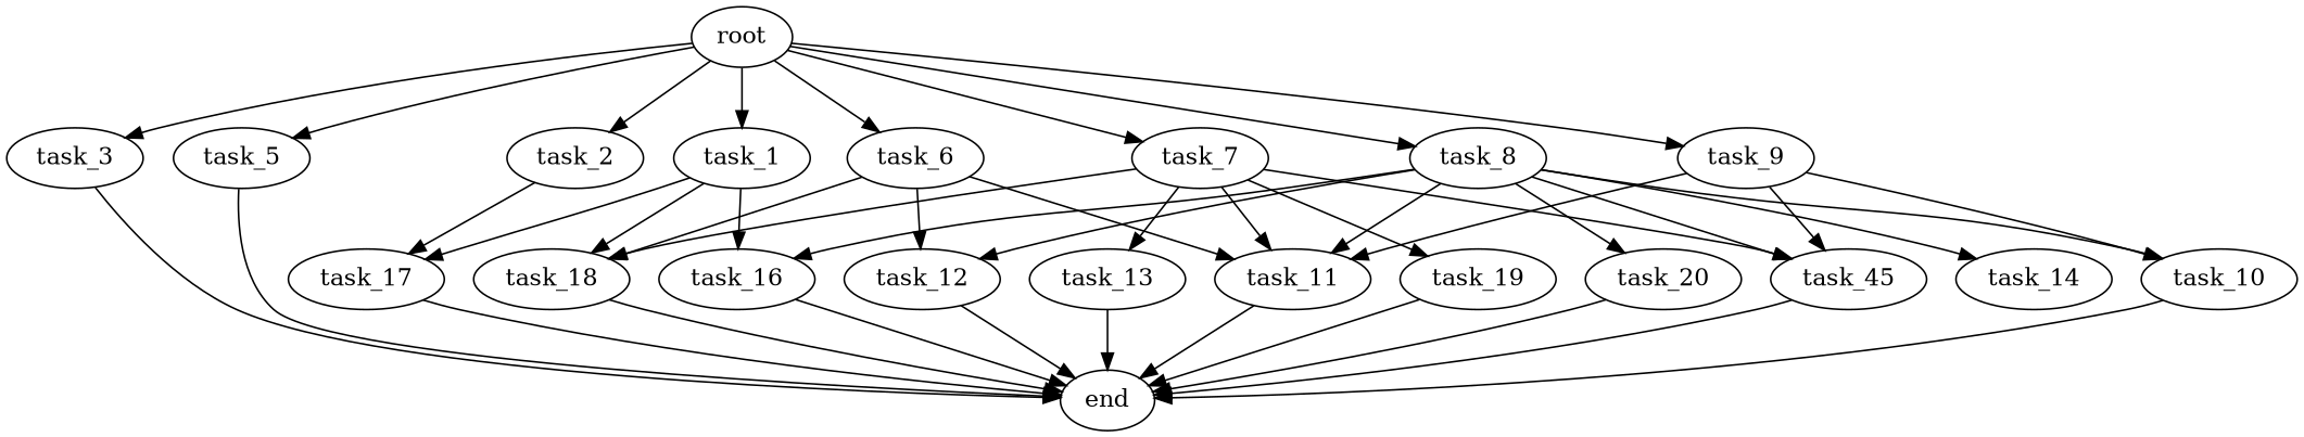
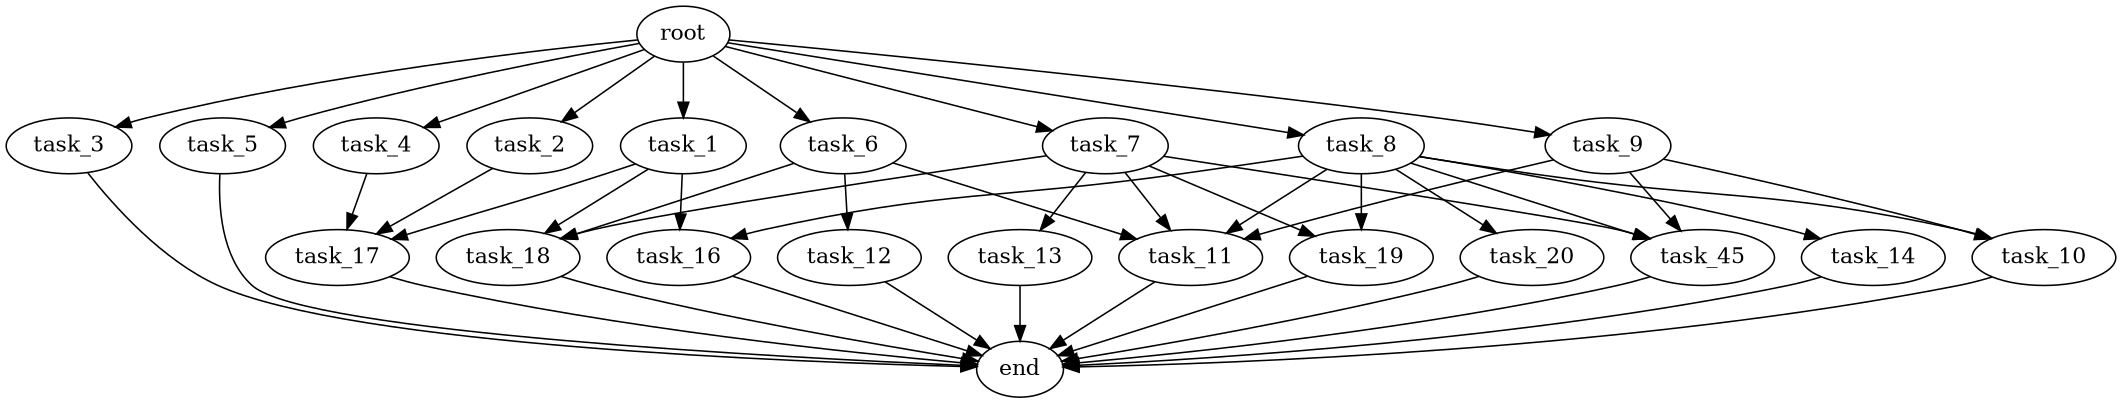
  digraph {
    root
    task_1
    task_2
    task_3
+   task_4
    task_5
    task_6
    task_7
    task_8
    task_9
    task_16
    task_17
    task_18
    end
    task_11
    task_12
    task_13
    n18 [label=task_45]
    task_19
    task_10
    task_14
    task_20
    root -> task_1
    root -> task_2
    root -> task_3
+   root -> task_4
    root -> task_5
    root -> task_6
    root -> task_7
    root -> task_8
    root -> task_9
    task_1 -> task_16
    task_1 -> task_17
    task_1 -> task_18
    task_2 -> task_17
    task_3 -> end
+   task_4 -> task_17
    task_5 -> end
    task_6 -> task_18
    task_6 -> task_11
    task_6 -> task_12
    task_7 -> task_18
    task_7 -> task_11
    task_7 -> task_13
    task_7 -> n18
    task_7 -> task_19
    task_8 -> task_16
    task_8 -> task_11
-   task_8 -> task_12
+   task_8 -> task_19
    task_8 -> n18
    task_8 -> task_10
    task_8 -> task_14
    task_8 -> task_20
    task_9 -> task_11
    task_9 -> n18
    task_9 -> task_10
    task_16 -> end
    task_17 -> end
    task_18 -> end
    task_11 -> end
    task_12 -> end
    task_13 -> end
    n18 -> end
    task_19 -> end
    task_10 -> end
+   task_14 -> end
    task_20 -> end
  }
